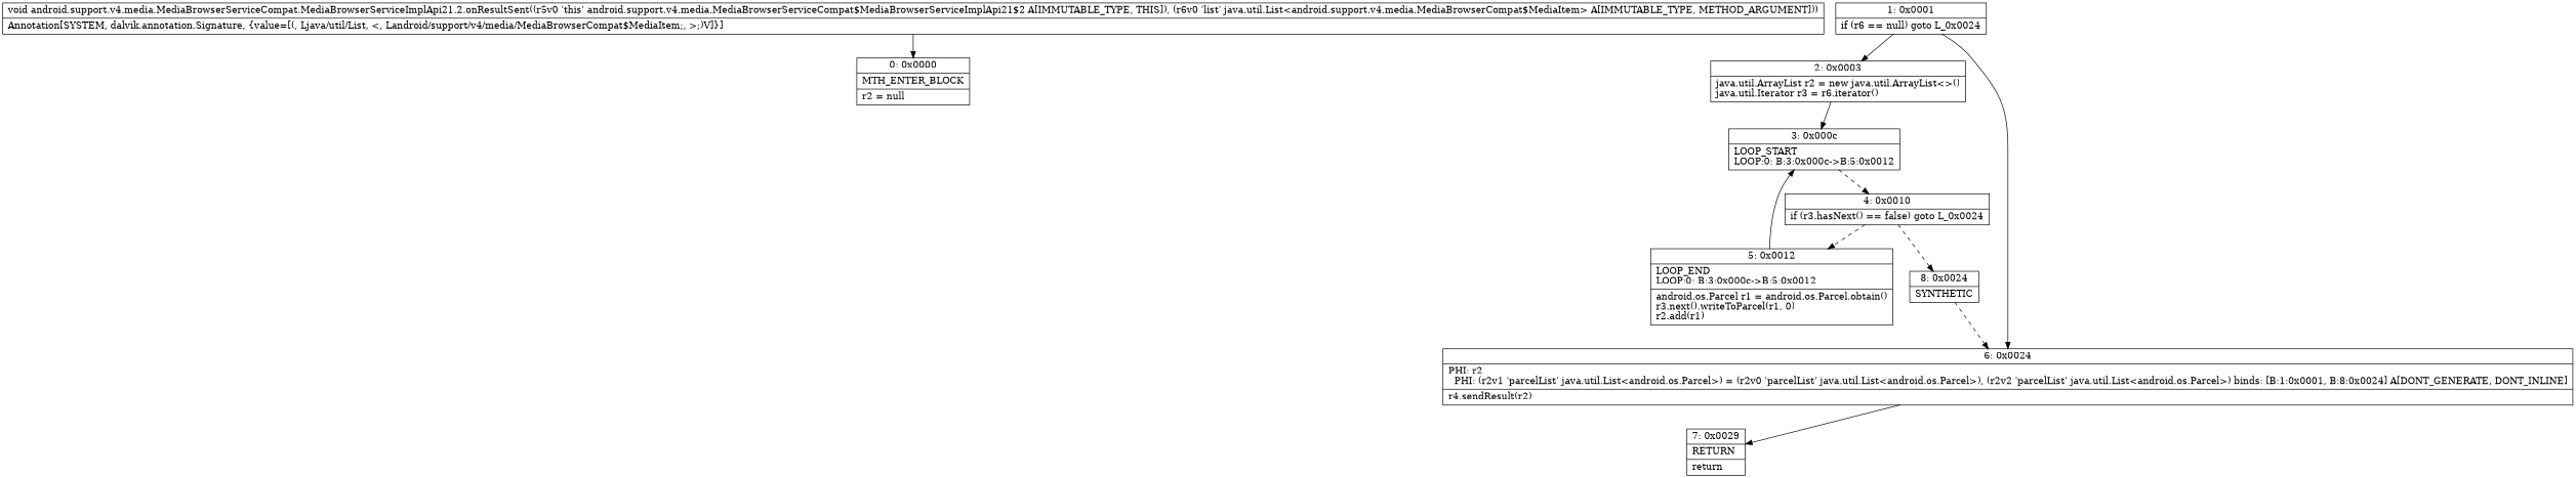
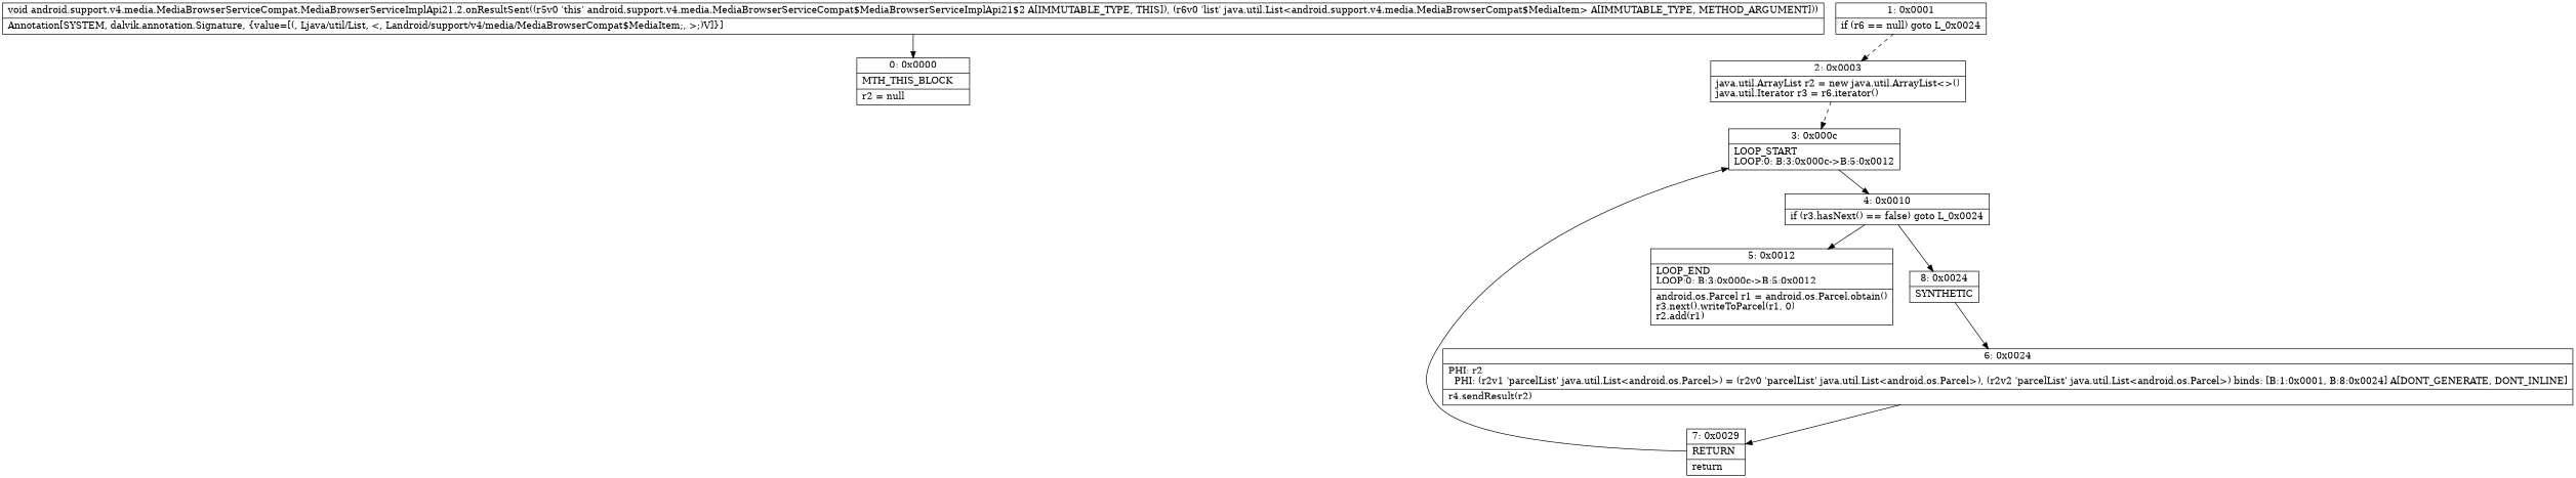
  digraph {
    node [shape=record]
-   n1 [label="{0\:\ 0x0000|MTH_ENTER_BLOCK\l|r2 = null\l}"]
+   n1 [label="{0\:\ 0x0000|MTH_THIS_BLOCK\l|r2 = null\l}"]
    n2 [label="{1\:\ 0x0001|if (r6 == null) goto L_0x0024\l}"]
    n3 [label="{2\:\ 0x0003|java.util.ArrayList r2 = new java.util.ArrayList\<\>()\ljava.util.Iterator r3 = r6.iterator()\l}"]
    n4 [label="{6\:\ 0x0024|PHI: r2 \l  PHI: (r2v1 'parcelList' java.util.List\<android.os.Parcel\>) = (r2v0 'parcelList' java.util.List\<android.os.Parcel\>), (r2v2 'parcelList' java.util.List\<android.os.Parcel\>) binds: [B:1:0x0001, B:8:0x0024] A[DONT_GENERATE, DONT_INLINE]\l|r4.sendResult(r2)\l}"]
    n5 [label="{3\:\ 0x000c|LOOP_START\lLOOP:0: B:3:0x000c\-\>B:5:0x0012\l}"]
    n6 [label="{7\:\ 0x0029|RETURN\l|return\l}"]
    n7 [label="{4\:\ 0x0010|if (r3.hasNext() == false) goto L_0x0024\l}"]
    n8 [label="{5\:\ 0x0012|LOOP_END\lLOOP:0: B:3:0x000c\-\>B:5:0x0012\l|android.os.Parcel r1 = android.os.Parcel.obtain()\lr3.next().writeToParcel(r1, 0)\lr2.add(r1)\l}"]
    n9 [label="{8\:\ 0x0024|SYNTHETIC\l}"]
    n10 [label="{void android.support.v4.media.MediaBrowserServiceCompat.MediaBrowserServiceImplApi21.2.onResultSent((r5v0 'this' android.support.v4.media.MediaBrowserServiceCompat$MediaBrowserServiceImplApi21$2 A[IMMUTABLE_TYPE, THIS]), (r6v0 'list' java.util.List\<android.support.v4.media.MediaBrowserCompat$MediaItem\> A[IMMUTABLE_TYPE, METHOD_ARGUMENT]))  | Annotation[SYSTEM, dalvik.annotation.Signature, \{value=[(, Ljava\/util\/List, \<, Landroid\/support\/v4\/media\/MediaBrowserCompat$MediaItem;, \>;)V]\}]\l}"]
-   n2 -> n3 [style=solid]
-   n2 -> n4
-   n3 -> n5
+   n2 -> n3 [style=dashed]
+   n3 -> n5 [style=dashed]
    n4 -> n6
-   n5 -> n7 [style=dashed]
-   n7 -> n8 [style=dashed]
-   n7 -> n9 [style=dashed]
-   n8 -> n5
-   n9 -> n4 [style=dashed]
+   n5 -> n7
+   n7 -> n8 [style=solid]
+   n7 -> n9
+   n6 -> n5
+   n9 -> n4
    n10 -> n1
  }
